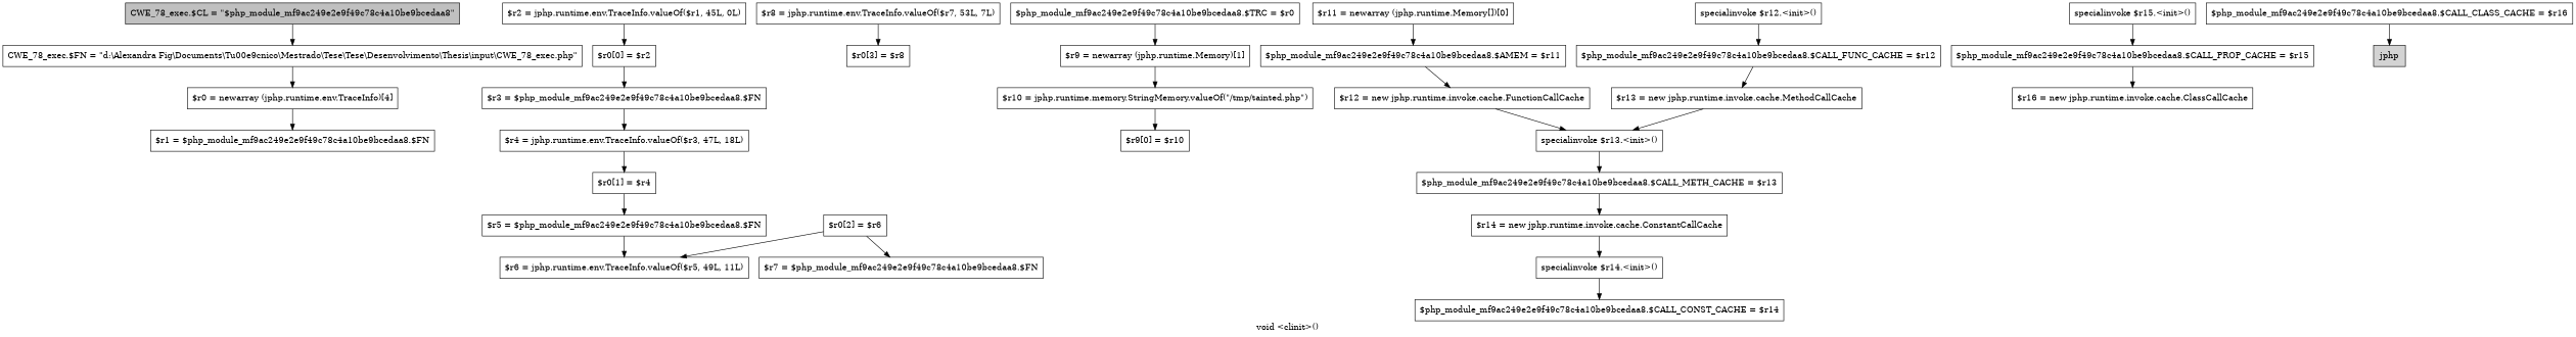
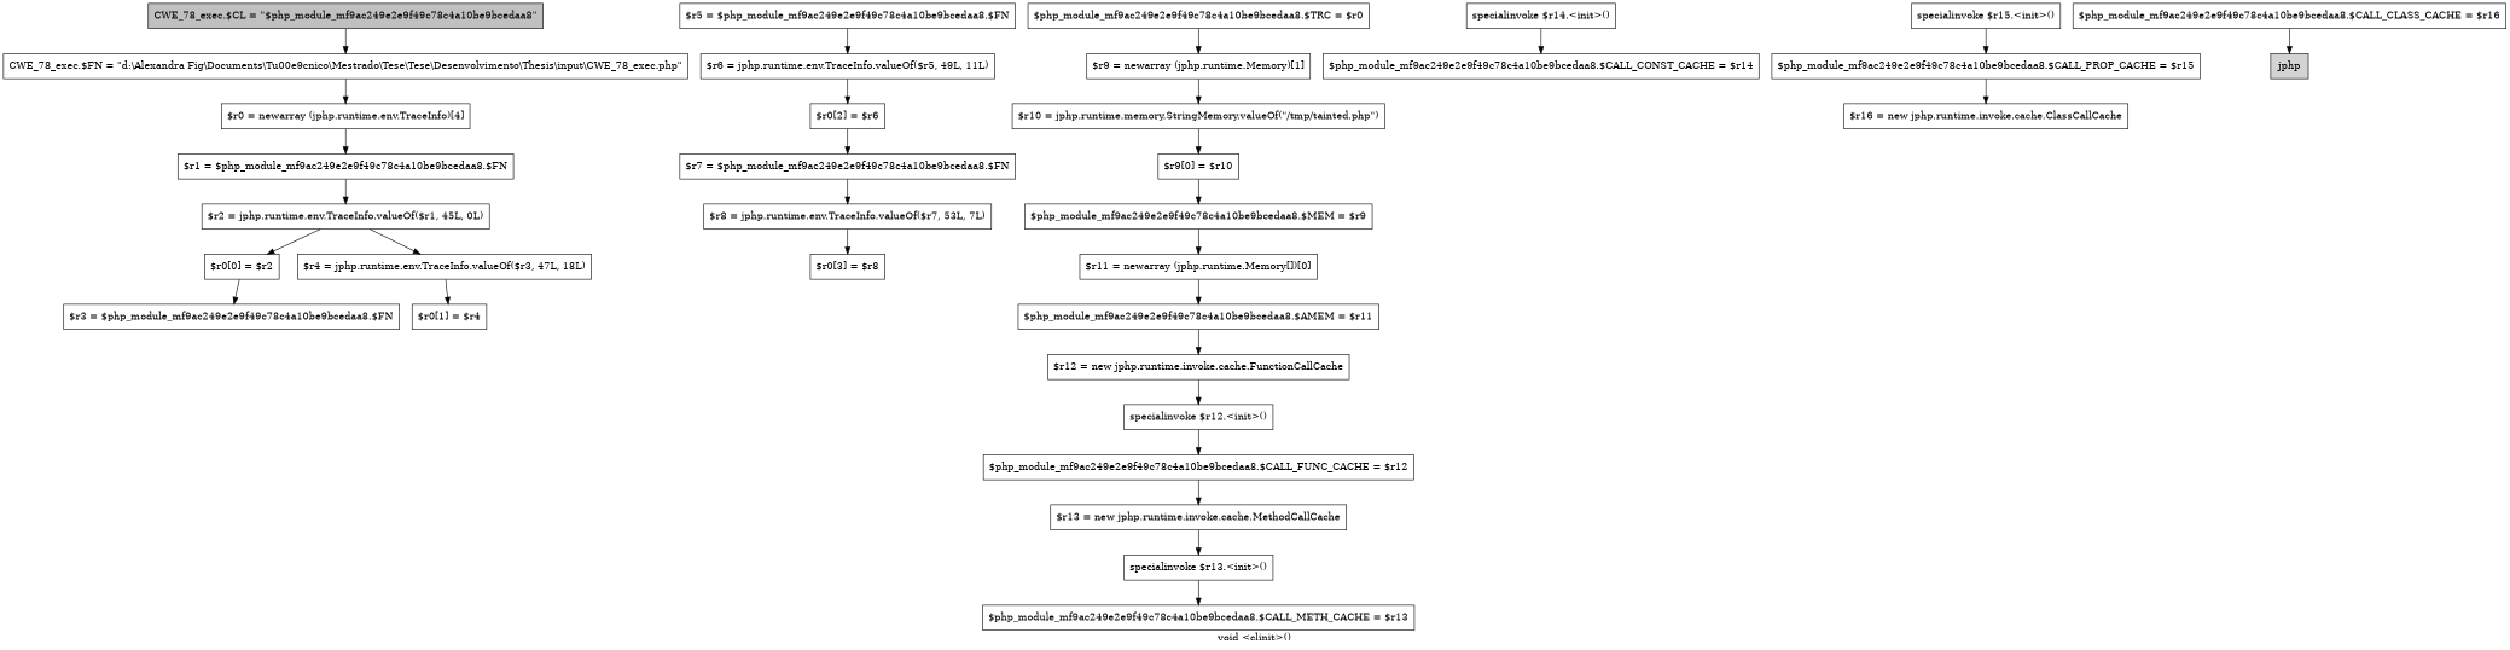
  digraph {
    label="void <clinit>()"
    node [shape=box]
    n1 [fillcolor=gray label="CWE_78_exec.$CL = \"$php_module_mf9ac249e2e9f49c78c4a10be9bcedaa8\"" style=filled]
    n2 [label="CWE_78_exec.$FN = \"d:\\Alexandra Fig\\Documents\\T\u00e9cnico\\Mestrado\\Tese\\Tese\\Desenvolvimento\\Thesis\\input\\CWE_78_exec.php\""]
    n3 [label="$r0 = newarray (jphp.runtime.env.TraceInfo)[4]"]
    n4 [label="$r1 = $php_module_mf9ac249e2e9f49c78c4a10be9bcedaa8.$FN"]
    n5 [label="$r2 = jphp.runtime.env.TraceInfo.valueOf($r1, 45L, 0L)"]
    n6 [label="$r0[0] = $r2"]
    n7 [label="$r3 = $php_module_mf9ac249e2e9f49c78c4a10be9bcedaa8.$FN"]
    n8 [label="$r4 = jphp.runtime.env.TraceInfo.valueOf($r3, 47L, 18L)"]
    n9 [label="$r0[1] = $r4"]
    n10 [label="$r5 = $php_module_mf9ac249e2e9f49c78c4a10be9bcedaa8.$FN"]
    n11 [label="$r6 = jphp.runtime.env.TraceInfo.valueOf($r5, 49L, 11L)"]
    n12 [label="$r0[2] = $r6"]
    n13 [label="$r7 = $php_module_mf9ac249e2e9f49c78c4a10be9bcedaa8.$FN"]
    n14 [label="$r8 = jphp.runtime.env.TraceInfo.valueOf($r7, 53L, 7L)"]
    n15 [label="$r0[3] = $r8"]
    n16 [label="$php_module_mf9ac249e2e9f49c78c4a10be9bcedaa8.$TRC = $r0"]
    n17 [label="$r9 = newarray (jphp.runtime.Memory)[1]"]
    n18 [label="$r10 = jphp.runtime.memory.StringMemory.valueOf(\"/tmp/tainted.php\")"]
    n19 [label="$r9[0] = $r10"]
+   n20 [label="$php_module_mf9ac249e2e9f49c78c4a10be9bcedaa8.$MEM = $r9"]
    n21 [label="$r11 = newarray (jphp.runtime.Memory[])[0]"]
    n22 [label="$php_module_mf9ac249e2e9f49c78c4a10be9bcedaa8.$AMEM = $r11"]
    n23 [label="$r12 = new jphp.runtime.invoke.cache.FunctionCallCache"]
    n24 [label="specialinvoke $r12.<init>()"]
    n25 [label="$php_module_mf9ac249e2e9f49c78c4a10be9bcedaa8.$CALL_FUNC_CACHE = $r12"]
    n26 [label="$r13 = new jphp.runtime.invoke.cache.MethodCallCache"]
    n27 [label="specialinvoke $r13.<init>()"]
    n28 [label="$php_module_mf9ac249e2e9f49c78c4a10be9bcedaa8.$CALL_METH_CACHE = $r13"]
-   n29 [label="$r14 = new jphp.runtime.invoke.cache.ConstantCallCache"]
    n30 [label="specialinvoke $r14.<init>()"]
    n31 [label="$php_module_mf9ac249e2e9f49c78c4a10be9bcedaa8.$CALL_CONST_CACHE = $r14"]
    n32 [label="specialinvoke $r15.<init>()"]
    n33 [label="$php_module_mf9ac249e2e9f49c78c4a10be9bcedaa8.$CALL_PROP_CACHE = $r15"]
    n34 [label="$r16 = new jphp.runtime.invoke.cache.ClassCallCache"]
    n35 [label="$php_module_mf9ac249e2e9f49c78c4a10be9bcedaa8.$CALL_CLASS_CACHE = $r16"]
    n36 [fillcolor=lightgray label=jphp style=filled]
    n1 -> n2
    n2 -> n3
    n3 -> n4
+   n4 -> n5
    n5 -> n6
    n6 -> n7
-   n7 -> n8
+   n5 -> n8
    n8 -> n9
-   n9 -> n10
    n10 -> n11
-   n12 -> n11
+   n11 -> n12
    n12 -> n13
+   n13 -> n14
    n14 -> n15
    n16 -> n17
    n17 -> n18
    n18 -> n19
+   n19 -> n20
+   n20 -> n21
    n21 -> n22
    n22 -> n23
-   n23 -> n27
+   n23 -> n24
    n24 -> n25
    n25 -> n26
    n26 -> n27
    n27 -> n28
-   n28 -> n29
-   n29 -> n30
    n30 -> n31
    n32 -> n33
    n33 -> n34
    n35 -> n36
  }
